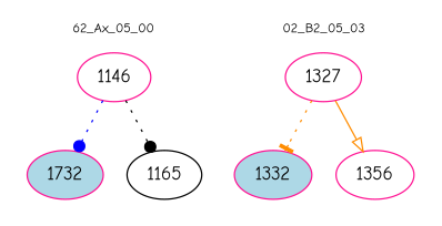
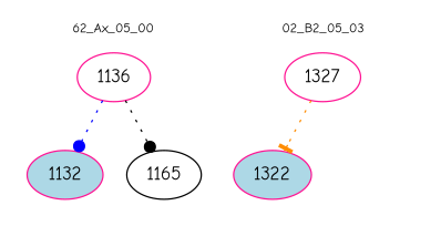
  digraph {
    fontname="Comic Neue"
    node [color=deeppink fillcolor=white fontname="Comic Neue" style=filled]
    edge [arrowhead=dot color=darkorange fontname="Comic Neue" style=dotted]
-   n1 [label=1146]
-   n2 [fillcolor=lightblue label=1732]
+   n1 [label=1136]
+   n2 [fillcolor=lightblue label=1132]
    n3 [color=black label=1165]
    n4 [label=1327]
-   n5 [fillcolor=lightblue label=1332]
-   n6 [label=1356]
+   n5 [fillcolor=lightblue label=1322]
    subgraph cluster_1 {
      color=white
      fontsize=10
      label="62_Ax_05_00"
      n1
      n2
      n3
    }
    subgraph cluster_2 {
      color=white
      fontsize=10
      label="02_B2_05_03"
      n4
      n5
-     n6
    }
    n1 -> n2 [color=blue]
    n1 -> n3 [color=black]
    n4 -> n5 [arrowhead=tee]
-   n4 -> n6 [arrowhead=onormal style=solid]
  }
